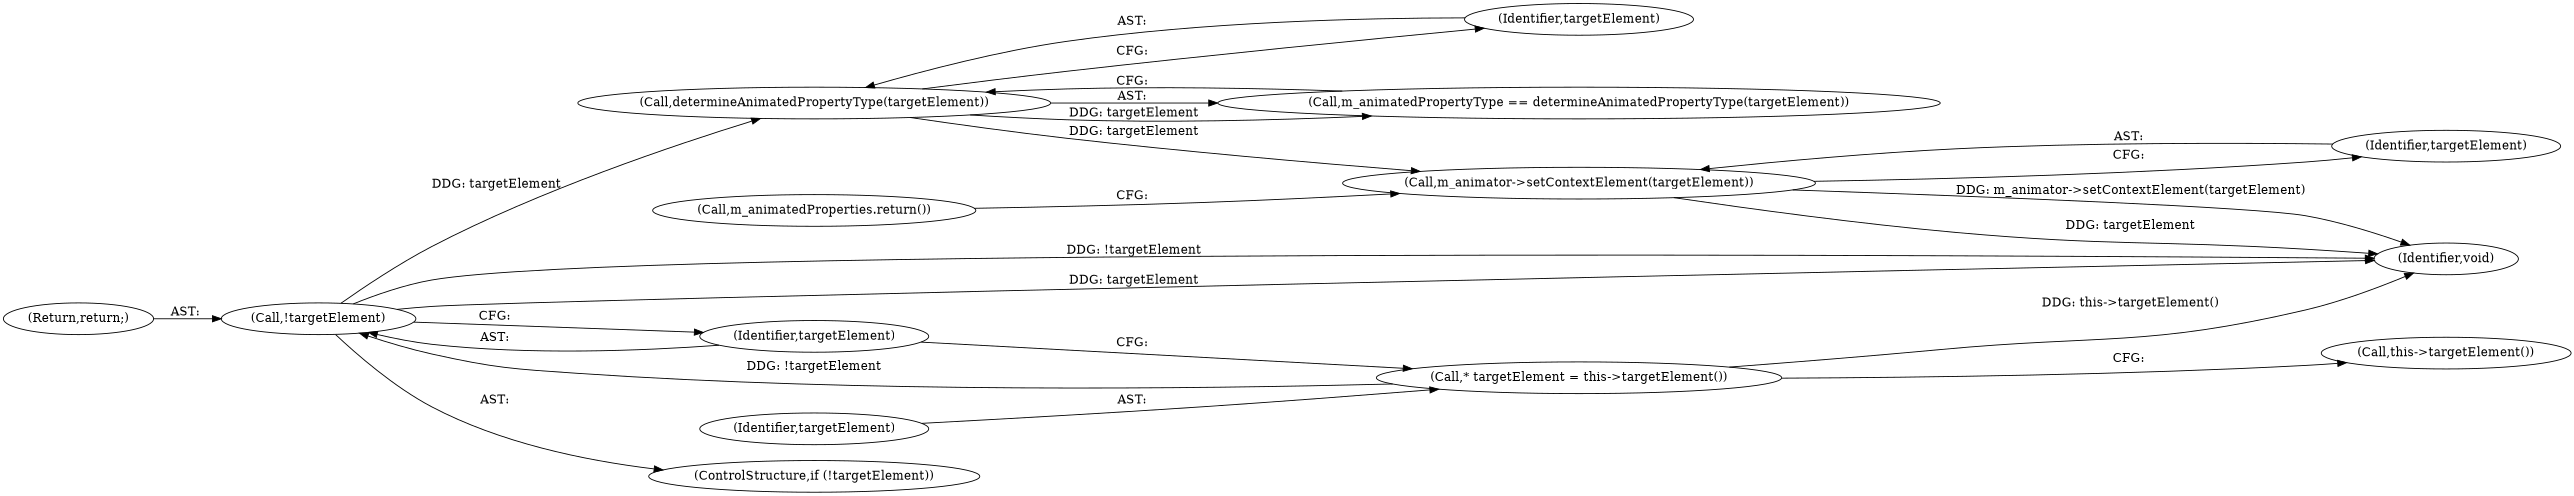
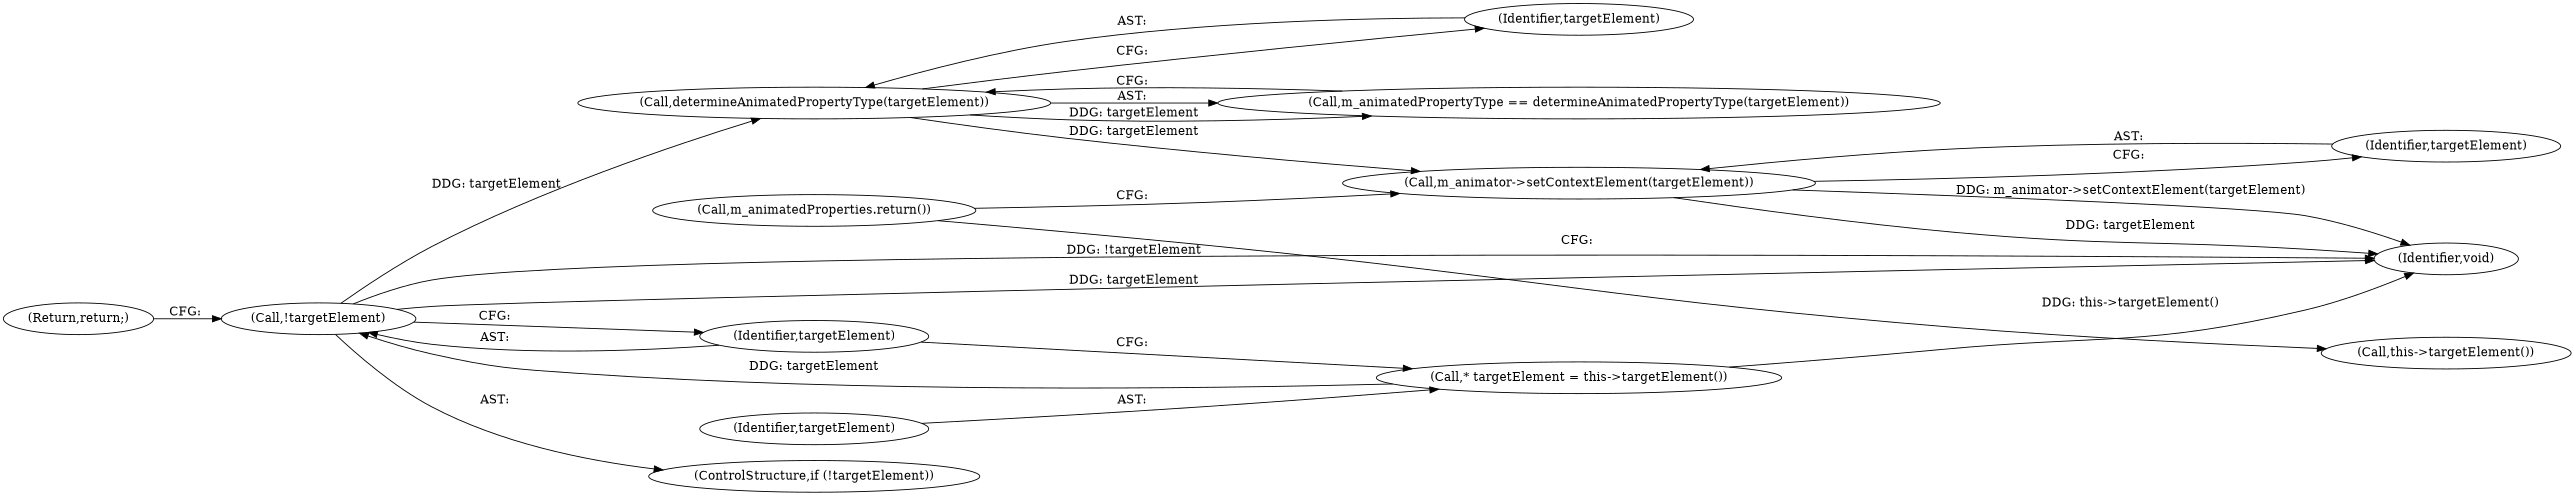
  digraph {
    rankdir=LR
    n1 [label="(Call,m_animator->setContextElement(targetElement))"]
    n2 [label="(Identifier,targetElement)"]
    n3 [label="(Identifier,void)"]
    n4 [label="(Call,determineAnimatedPropertyType(targetElement))"]
    n5 [label="(Identifier,targetElement)"]
    n6 [label="(Call,m_animatedPropertyType == determineAnimatedPropertyType(targetElement))"]
    n7 [label="(Call,!targetElement)"]
    n8 [label="(Identifier,targetElement)"]
    n9 [label="(ControlStructure,if (!targetElement))"]
    n10 [label="(Call,* targetElement = this->targetElement())"]
    n11 [label="(Call,this->targetElement())"]
    n12 [label="(Return,return;)"]
    n13 [label="(Identifier,targetElement)"]
    n14 [label="(Call,m_animatedProperties.return())"]
    n1 -> n2 [label="CFG: "]
    n1 -> n3 [label="DDG: m_animator->setContextElement(targetElement)"]
    n1 -> n3 [label="DDG: targetElement"]
    n2 -> n1 [label="AST: "]
    n4 -> n1 [label="DDG: targetElement"]
    n4 -> n5 [label="CFG: "]
    n4 -> n6 [label="AST: "]
    n4 -> n6 [label="DDG: targetElement"]
    n5 -> n4 [label="AST: "]
    n6 -> n4 [label="CFG: "]
    n7 -> n3 [label="DDG: !targetElement"]
    n7 -> n3 [label="DDG: targetElement"]
    n7 -> n4 [label="DDG: targetElement"]
    n7 -> n8 [label="CFG: "]
    n7 -> n9 [label="AST: "]
    n8 -> n7 [label="AST: "]
    n8 -> n10 [label="CFG: "]
    n10 -> n3 [label="DDG: this->targetElement()"]
-   n10 -> n7 [label="DDG: !targetElement"]
-   n10 -> n11 [label="CFG: "]
-   n12 -> n7 [label="AST: "]
+   n10 -> n7 [label="DDG: targetElement"]
+   n14 -> n11 [label="CFG: "]
+   n12 -> n7 [label="CFG: "]
    n13 -> n10 [label="AST: "]
    n14 -> n1 [label="CFG: "]
  }
